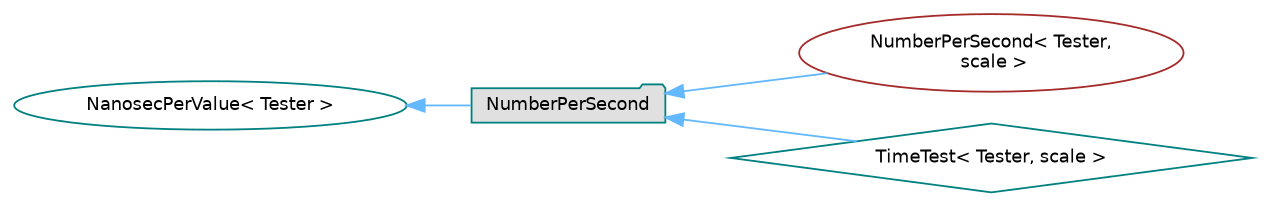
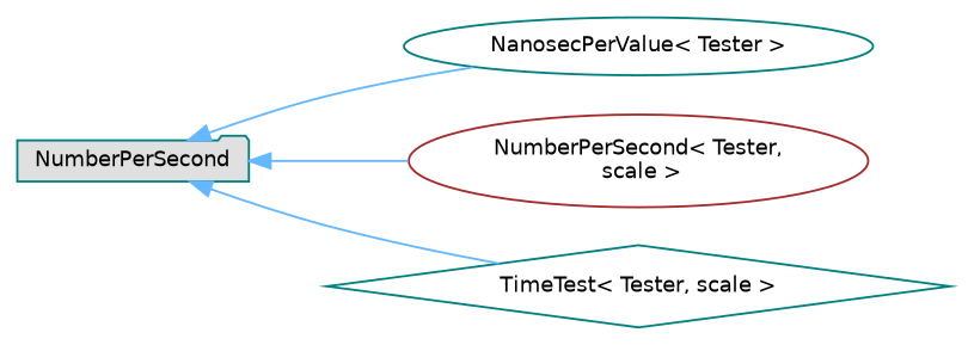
  digraph {
    rankdir=LR
    node [color=teal fillcolor=white fontname=Helvetica fontsize=10 shape=ellipse style=filled]
    edge [color=steelblue1 dir=back fontname=Helvetica fontsize=10 labelfontname=Helvetica labelfontsize=10 style=solid]
    n1 [fillcolor="#E0E0E0" height=0.2 label=NumberPerSecond shape=folder width=0.4]
    n2 [height=0.2 label="NanosecPerValue\< Tester \>" width=0.4]
    n3 [color=brown height=0.2 label="NumberPerSecond\< Tester,\l scale \>" width=0.4]
    n4 [height=0.2 label="TimeTest\< Tester, scale \>" shape=diamond width=0.4]
-   n2 -> n1
+   n1 -> n2
    n1 -> n3
    n1 -> n4
  }
